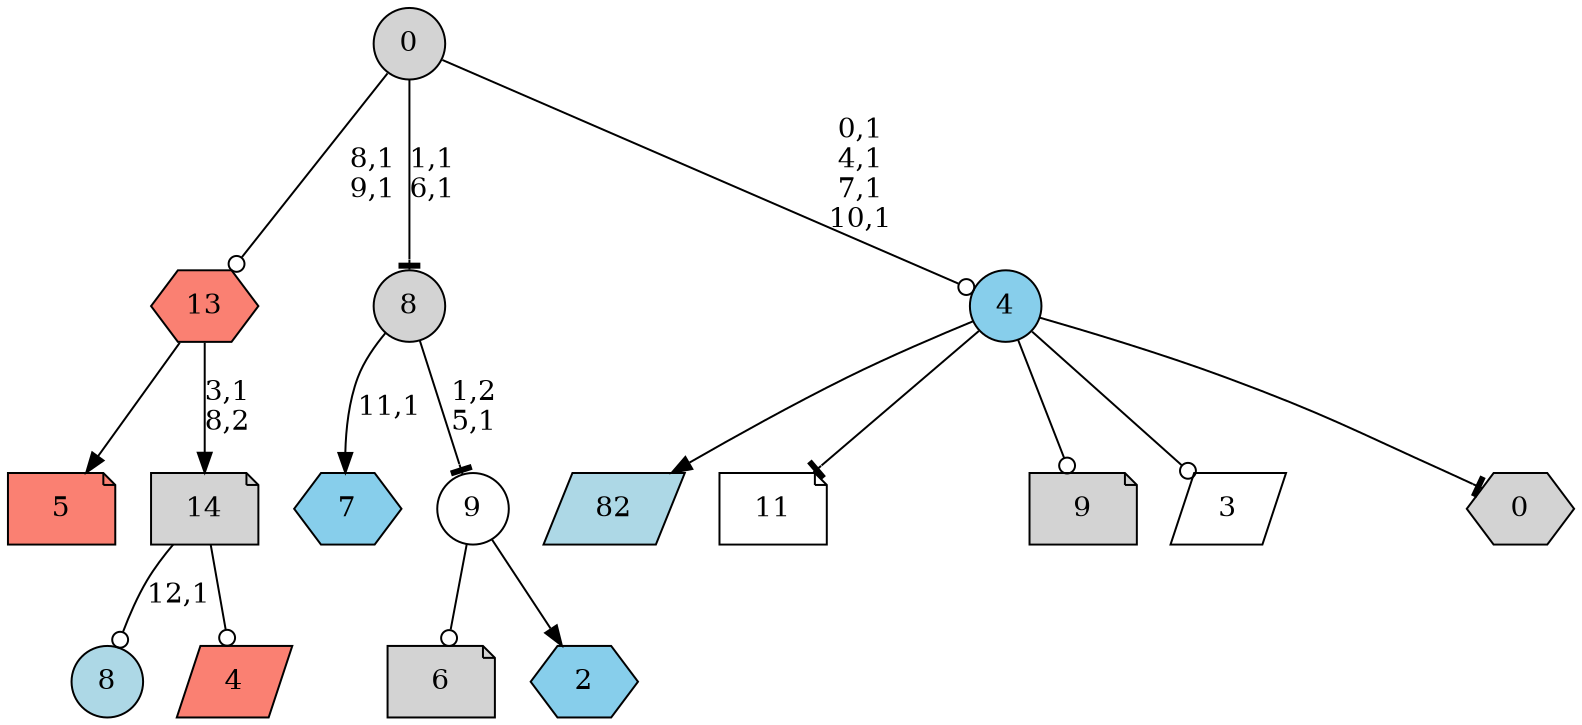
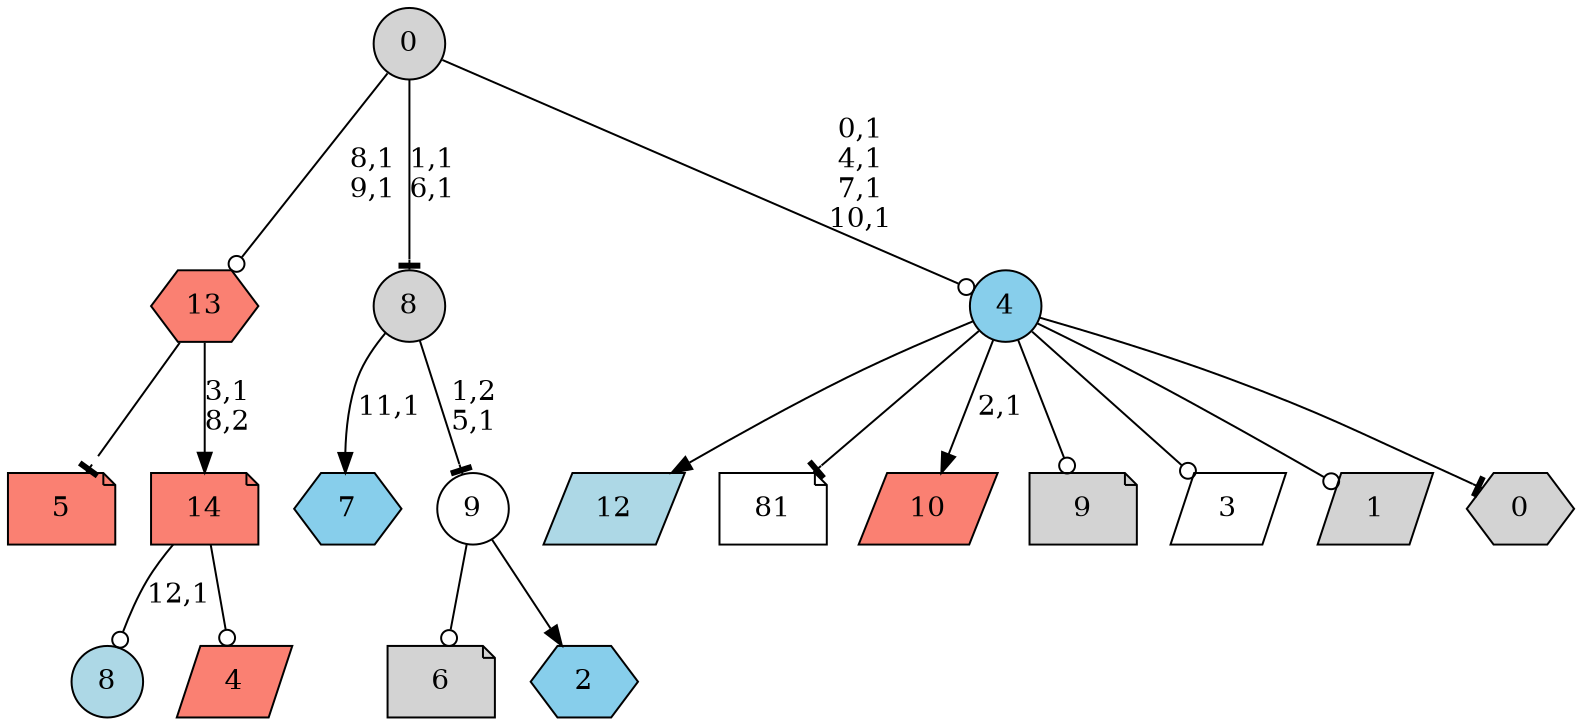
  digraph {
    node [fillcolor=lightgrey shape=parallelogram style=filled]
    edge [arrowhead=odot]
-   n1 [fillcolor=lightblue label=82]
-   n2 [fillcolor=white label=11 shape=note]
+   n1 [fillcolor=lightblue label=12]
+   n2 [fillcolor=white label=81 shape=note]
+   n3 [fillcolor=salmon label=10]
    n4 [label=9 shape=note]
    n5 [fillcolor=lightblue label=8 shape=circle]
    n6 [fillcolor=skyblue label=7 shape=hexagon]
    n7 [label=6 shape=note]
    n8 [fillcolor=salmon label=5 shape=note]
    n9 [fillcolor=salmon label=4]
-   14 [shape=note]
+   14 [fillcolor=salmon shape=note]
    13 [fillcolor=salmon shape=hexagon]
    n12 [fillcolor=white label=3]
    n13 [fillcolor=skyblue label=2 shape=hexagon]
    9 [fillcolor=white shape=circle]
    8 [shape=circle]
+   n16 [label=1]
    n17 [label=0 shape=hexagon]
    4 [fillcolor=skyblue shape=circle]
    0 [shape=circle]
    14 -> n5 [label="12,1"]
    14 -> n9
-   13 -> n8 [arrowhead=normal]
+   13 -> n8 [arrowhead=tee]
    13 -> 14 [arrowhead=normal label="3,1\n8,2"]
    9 -> n7
    9 -> n13 [arrowhead=normal]
    8 -> n6 [arrowhead=normal label="11,1"]
    8 -> 9 [arrowhead=tee label="1,2\n5,1"]
    4 -> n1 [arrowhead=normal]
    4 -> n2 [arrowhead=tee]
+   4 -> n3 [arrowhead=normal label="2,1"]
    4 -> n4
    4 -> n12
+   4 -> n16
    4 -> n17 [arrowhead=tee]
    0 -> 13 [label="8,1\n9,1"]
    0 -> 8 [arrowhead=tee label="1,1\n6,1"]
    0 -> 4 [label="0,1\n4,1\n7,1\n10,1"]
  }
